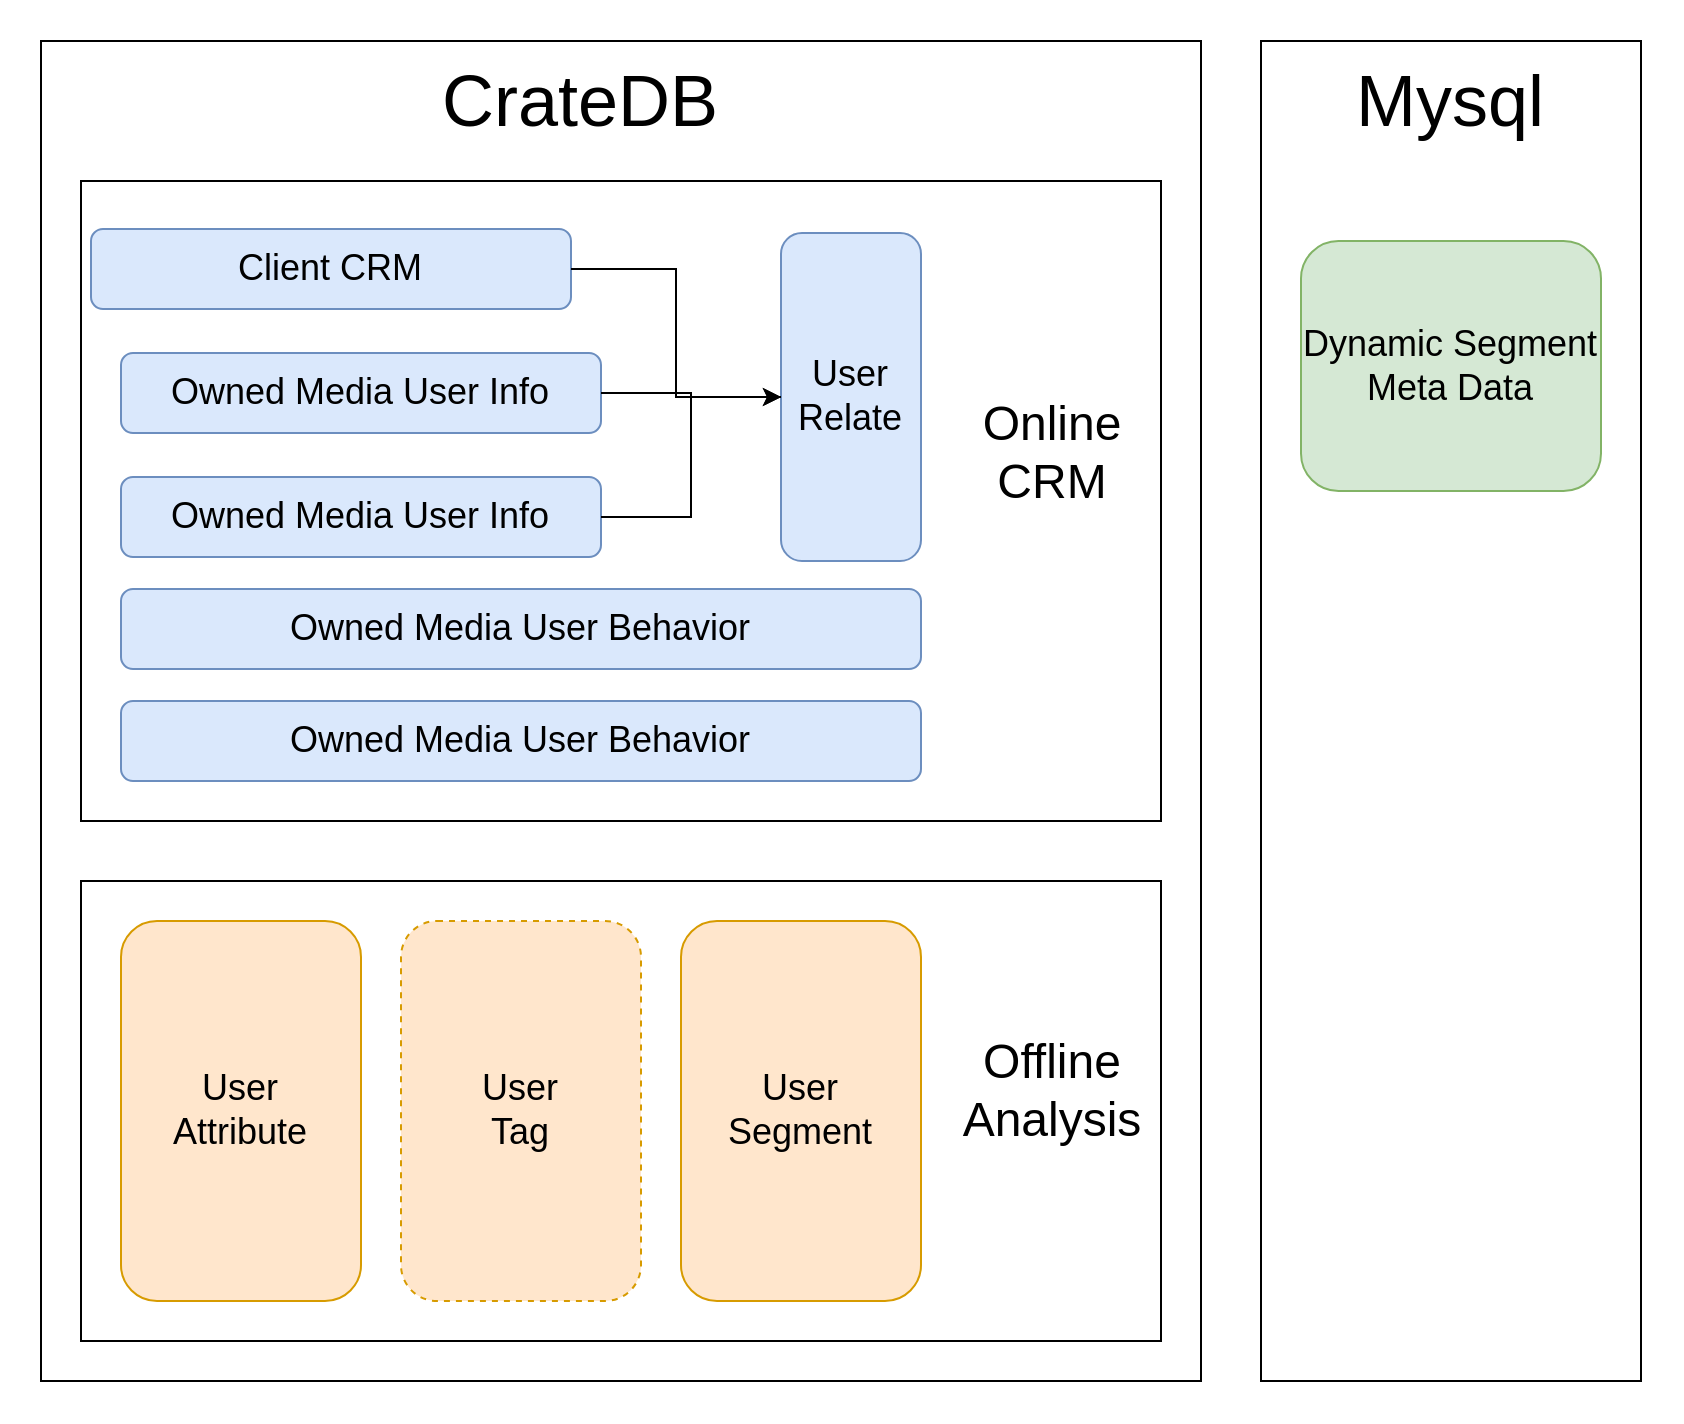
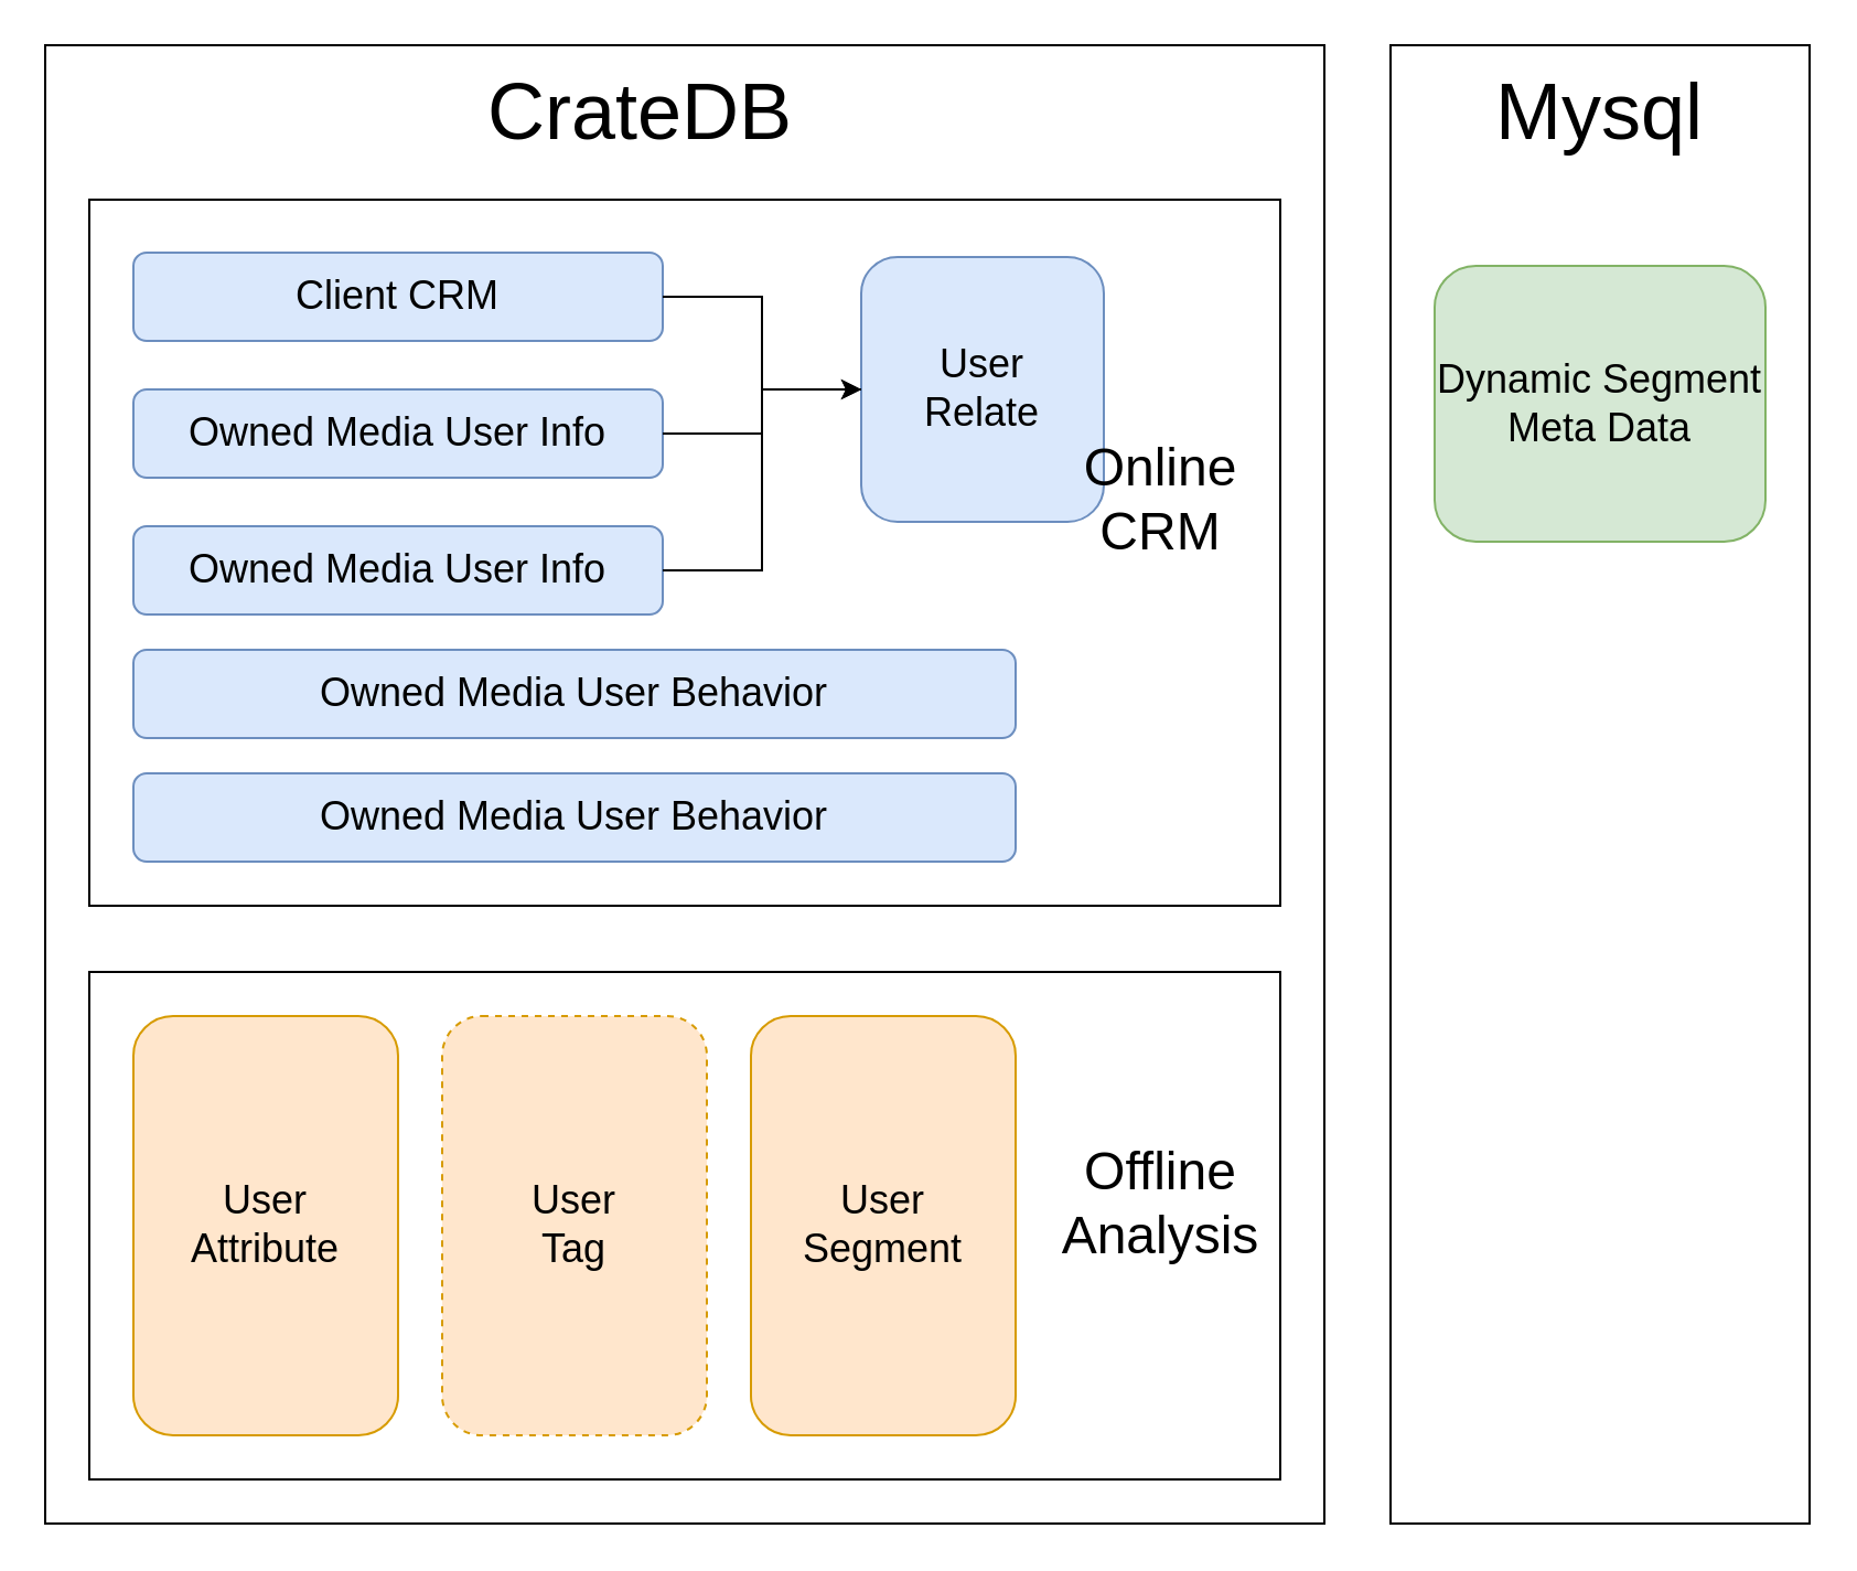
  <mxCell id="0" />
  <mxCell id="1" parent="0" />
  <mxCell id="2" value="" style="group" vertex="1" connectable="0" parent="1"><mxGeometry x="20" y="20" width="580" height="670" as="geometry" /></mxCell>
  <mxCell id="3" value="" style="rounded=0;whiteSpace=wrap;html=1;" vertex="1" parent="2"><mxGeometry width="580" height="670" as="geometry" /></mxCell>
  <mxCell id="4" value="&lt;font style=&quot;font-size: 36px&quot;&gt;CrateDB&lt;/font&gt;" style="text;html=1;strokeColor=none;fillColor=none;align=center;verticalAlign=middle;whiteSpace=wrap;rounded=0;" vertex="1" parent="2"><mxGeometry x="250" y="20" width="40" height="20" as="geometry" /></mxCell>
  <mxCell id="5" value="" style="rounded=0;whiteSpace=wrap;html=1;" vertex="1" parent="1"><mxGeometry x="40" y="90" width="540" height="320" as="geometry" /></mxCell>
- <mxCell id="6" value="&lt;font style=&quot;font-size: 18px&quot;&gt;Client CRM&lt;/font&gt;" style="rounded=1;whiteSpace=wrap;html=1;fillColor=#dae8fc;strokeColor=#6c8ebf;" vertex="1" parent="1"><mxGeometry x="45" y="114" width="240" height="40" as="geometry" /></mxCell>
+ <mxCell id="6" value="&lt;font style=&quot;font-size: 18px&quot;&gt;Client CRM&lt;/font&gt;" style="rounded=1;whiteSpace=wrap;html=1;fillColor=#dae8fc;strokeColor=#6c8ebf;" vertex="1" parent="1"><mxGeometry x="60" y="114" width="240" height="40" as="geometry" /></mxCell>
  <mxCell id="7" value="&lt;font style=&quot;font-size: 18px&quot;&gt;Owned Media User Info&lt;/font&gt;" style="rounded=1;whiteSpace=wrap;html=1;fillColor=#dae8fc;strokeColor=#6c8ebf;" vertex="1" parent="1"><mxGeometry x="60" y="176" width="240" height="40" as="geometry" /></mxCell>
  <mxCell id="8" value="&lt;span&gt;&lt;font style=&quot;font-size: 18px&quot;&gt;Owned Media User Info&lt;/font&gt;&lt;/span&gt;" style="rounded=1;whiteSpace=wrap;html=1;fillColor=#dae8fc;strokeColor=#6c8ebf;" vertex="1" parent="1"><mxGeometry x="60" y="238" width="240" height="40" as="geometry" /></mxCell>
- <mxCell id="9" value="&lt;font style=&quot;font-size: 18px&quot;&gt;User&lt;br&gt;Relate&lt;/font&gt;" style="rounded=1;whiteSpace=wrap;html=1;fillColor=#dae8fc;strokeColor=#6c8ebf;" vertex="1" parent="1"><mxGeometry x="390" y="116" width="70" height="164" as="geometry" /></mxCell>
+ <mxCell id="9" value="&lt;font style=&quot;font-size: 18px&quot;&gt;User&lt;br&gt;Relate&lt;/font&gt;" style="rounded=1;whiteSpace=wrap;html=1;fillColor=#dae8fc;strokeColor=#6c8ebf;" vertex="1" parent="1"><mxGeometry x="390" y="116" width="110" height="120" as="geometry" /></mxCell>
  <mxCell id="10" style="edgeStyle=orthogonalEdgeStyle;rounded=0;orthogonalLoop=1;jettySize=auto;html=1;exitX=1;exitY=0.5;exitDx=0;exitDy=0;endArrow=none;" edge="1" parent="1" source="6" target="9"><mxGeometry relative="1" as="geometry" /></mxCell>
  <mxCell id="11" style="edgeStyle=orthogonalEdgeStyle;rounded=0;orthogonalLoop=1;jettySize=auto;html=1;exitX=1;exitY=0.5;exitDx=0;exitDy=0;" edge="1" parent="1" source="7" target="9"><mxGeometry relative="1" as="geometry" /></mxCell>
  <mxCell id="12" style="edgeStyle=orthogonalEdgeStyle;rounded=0;orthogonalLoop=1;jettySize=auto;html=1;exitX=1;exitY=0.5;exitDx=0;exitDy=0;entryX=0;entryY=0.5;entryDx=0;entryDy=0;" edge="1" parent="1" source="8" target="9"><mxGeometry relative="1" as="geometry" /></mxCell>
  <mxCell id="13" value="&lt;font style=&quot;font-size: 18px&quot;&gt;Owned Media User Behavior&lt;/font&gt;" style="rounded=1;whiteSpace=wrap;html=1;fillColor=#dae8fc;strokeColor=#6c8ebf;" vertex="1" parent="1"><mxGeometry x="60" y="294" width="400" height="40" as="geometry" /></mxCell>
  <mxCell id="14" value="&lt;font style=&quot;font-size: 18px&quot;&gt;Owned Media User Behavior&lt;/font&gt;" style="rounded=1;whiteSpace=wrap;html=1;fillColor=#dae8fc;strokeColor=#6c8ebf;" vertex="1" parent="1"><mxGeometry x="60" y="350" width="400" height="40" as="geometry" /></mxCell>
  <mxCell id="15" value="&lt;font style=&quot;font-size: 24px&quot;&gt;Online&lt;br&gt;CRM&lt;/font&gt;" style="text;html=1;strokeColor=none;fillColor=none;align=center;verticalAlign=middle;whiteSpace=wrap;rounded=0;" vertex="1" parent="1"><mxGeometry x="506" y="216" width="40" height="20" as="geometry" /></mxCell>
  <mxCell id="16" value="" style="rounded=0;whiteSpace=wrap;html=1;" vertex="1" parent="1"><mxGeometry x="630" y="20" width="190" height="670" as="geometry" /></mxCell>
  <mxCell id="17" value="&lt;font style=&quot;font-size: 36px&quot;&gt;Mysql&lt;/font&gt;" style="text;html=1;strokeColor=none;fillColor=none;align=center;verticalAlign=middle;whiteSpace=wrap;rounded=0;" vertex="1" parent="1"><mxGeometry x="705" y="40" width="40" height="20" as="geometry" /></mxCell>
  <mxCell id="18" value="&lt;font style=&quot;font-size: 18px&quot;&gt;Dynamic Segment&lt;br&gt;Meta Data&lt;/font&gt;&lt;br&gt;" style="rounded=1;whiteSpace=wrap;html=1;fillColor=#d5e8d4;strokeColor=#82b366;" vertex="1" parent="1"><mxGeometry x="650" y="120" width="150" height="125" as="geometry" /></mxCell>
  <mxCell id="19" value="" style="group" vertex="1" connectable="0" parent="1"><mxGeometry x="40" y="440" width="540" height="230" as="geometry" /></mxCell>
  <mxCell id="20" value="" style="rounded=0;whiteSpace=wrap;html=1;" vertex="1" parent="19"><mxGeometry width="540" height="230" as="geometry" /></mxCell>
  <mxCell id="21" value="&lt;font style=&quot;font-size: 18px&quot;&gt;User&lt;br&gt;Attribute&lt;/font&gt;" style="rounded=1;whiteSpace=wrap;html=1;fillColor=#ffe6cc;strokeColor=#d79b00;" vertex="1" parent="19"><mxGeometry x="20" y="20" width="120" height="190" as="geometry" /></mxCell>
  <mxCell id="22" value="&lt;font style=&quot;font-size: 18px&quot;&gt;User&lt;br&gt;Tag&lt;/font&gt;" style="rounded=1;whiteSpace=wrap;html=1;fillColor=#ffe6cc;strokeColor=#d79b00;dashed=1;" vertex="1" parent="19"><mxGeometry x="160" y="20" width="120" height="190" as="geometry" /></mxCell>
  <mxCell id="23" value="&lt;font style=&quot;font-size: 18px&quot;&gt;User&lt;br&gt;Segment&lt;/font&gt;" style="rounded=1;whiteSpace=wrap;html=1;fillColor=#ffe6cc;strokeColor=#d79b00;" vertex="1" parent="19"><mxGeometry x="300" y="20" width="120" height="190" as="geometry" /></mxCell>
  <mxCell id="24" value="&lt;font&gt;&lt;font style=&quot;font-size: 24px&quot;&gt;Offline&lt;br&gt;Analysis&lt;/font&gt;&lt;br&gt;&lt;/font&gt;" style="text;html=1;strokeColor=none;fillColor=none;align=center;verticalAlign=middle;whiteSpace=wrap;rounded=0;" vertex="1" parent="19"><mxGeometry x="466" y="95" width="40" height="20" as="geometry" /></mxCell>
